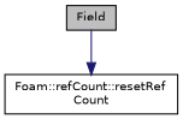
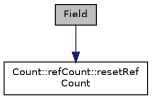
  digraph {
    rankdir=TB
    node [color=black fontname=Helvetica fontsize=10 shape=record]
    n1 [fillcolor=grey75 fontcolor=black height=0.2 label=Field style=filled width=0.4]
-   n2 [height=0.2 label="Foam::refCount::resetRef\lCount" width=0.4]
+   n2 [height=0.2 label="Count::refCount::resetRef\lCount" width=0.4]
    n1 -> n2 [color=midnightblue fontname=Helvetica fontsize=10 labelfontname=Helvetica labelfontsize=10 style=solid]
  }
